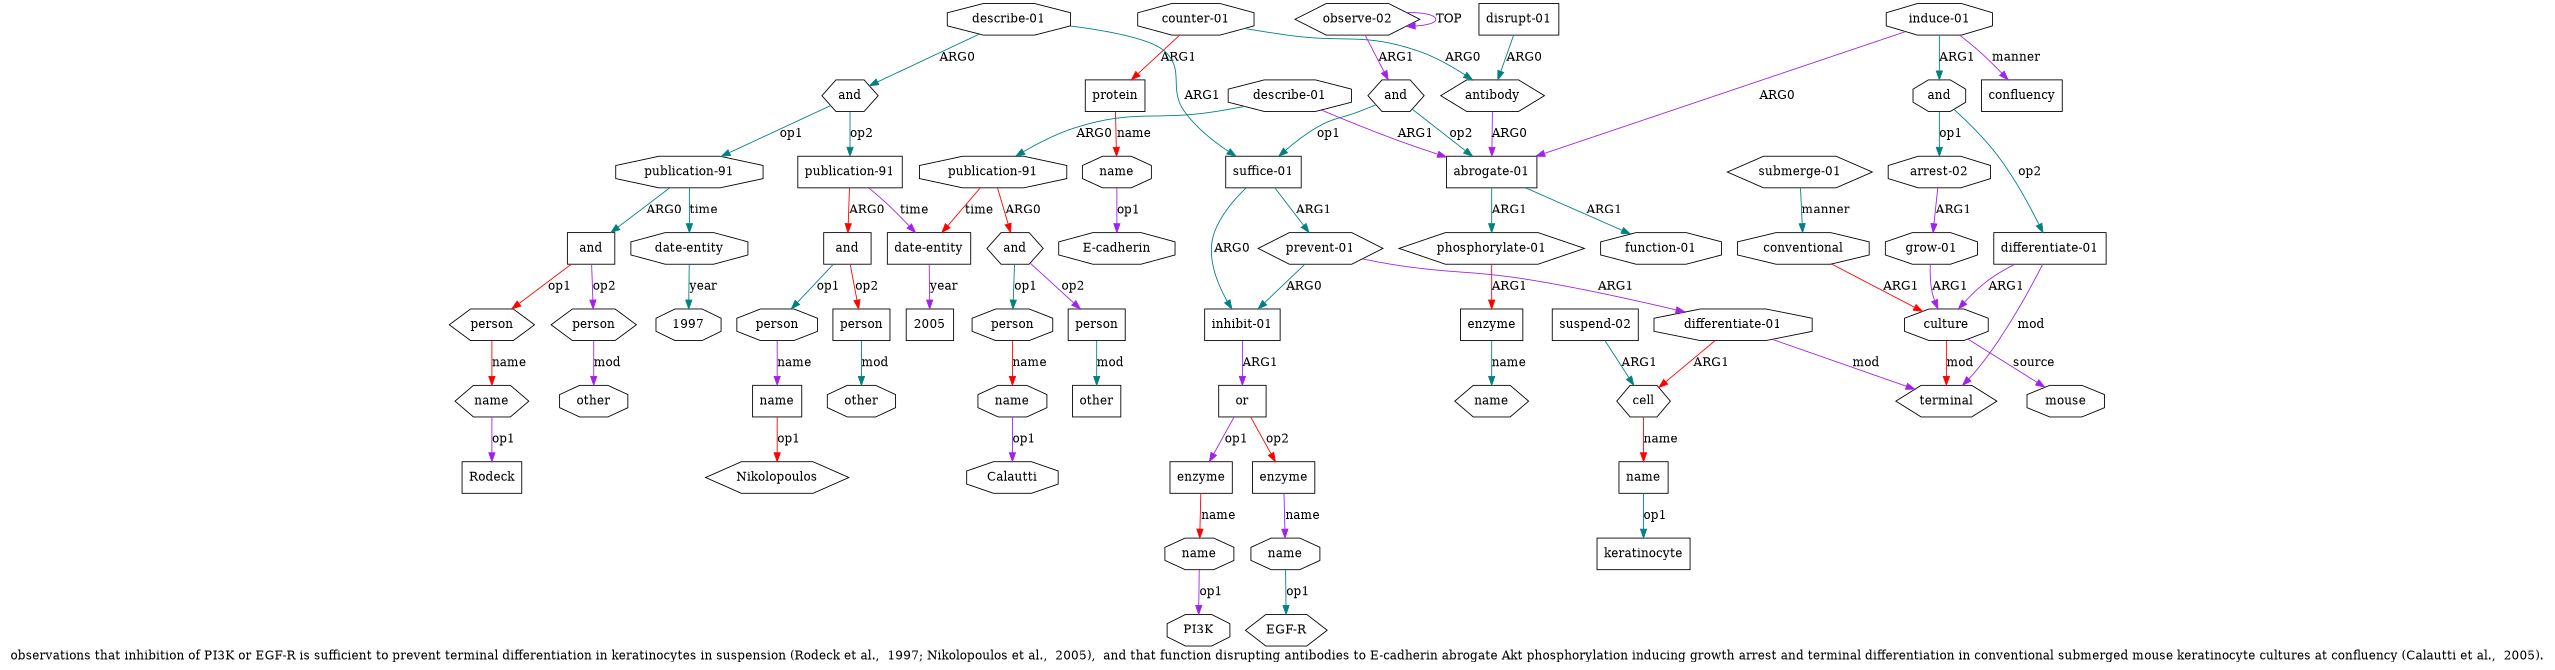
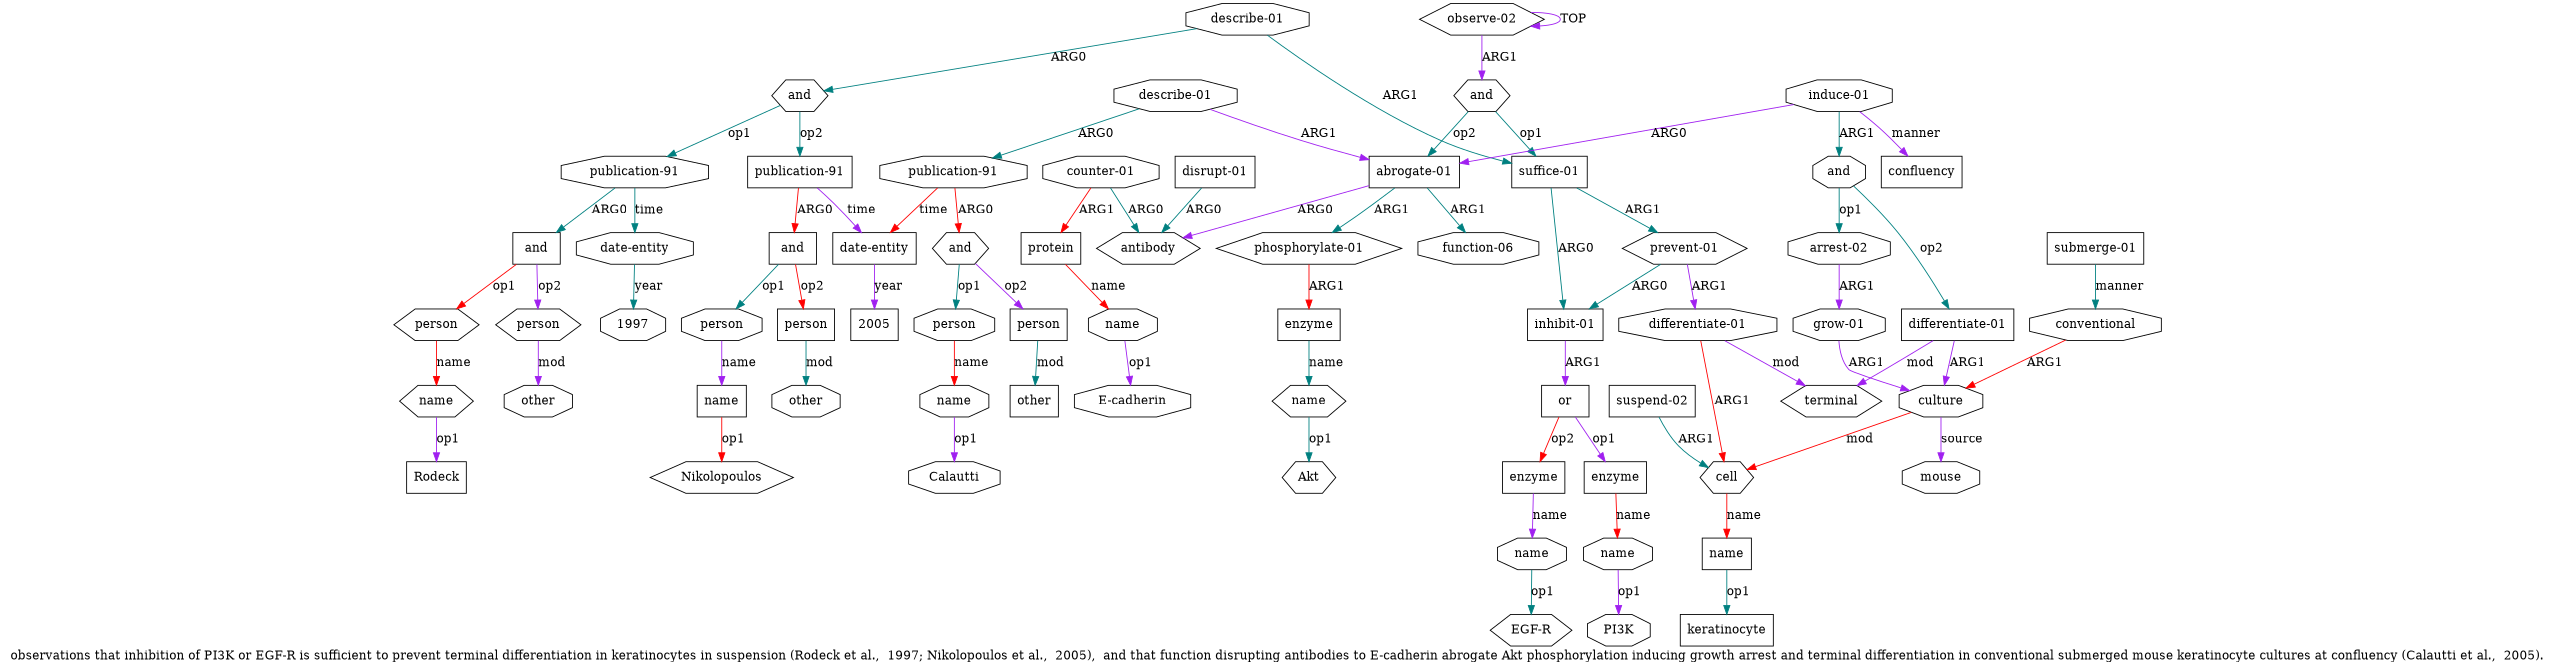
  digraph {
    label="observations that inhibition of PI3K or EGF-R is sufficient to prevent terminal differentiation in keratinocytes in suspension (Rodeck et al.,  1997; Nikolopoulos et al.,  2005),  and that function disrupting antibodies to E-cadherin abrogate Akt phosphorylation inducing growth arrest and terminal differentiation in conventional submerged mouse keratinocyte cultures at confluency (Calautti et al.,  2005)."
    node [color=black gold_ind=-1 gold_label=name shape=octagon test_ind=-1 test_label=name]
    edge [color=teal gold_label=ARG1 test_label=ARG1]
    n1 [gold_ind=20 label=name shape=hexagon test_ind=20]
    n2 [gold_label=Rodeck label=Rodeck shape=box test_label=Rodeck]
    n3 [gold_ind=21 gold_label=person label=person shape=hexagon test_ind=21 test_label=person]
    n4 [gold_ind=22 gold_label=other label=other test_ind=22 test_label=other]
    n5 [gold_ind=23 gold_label="date-entity" label="date-entity" test_ind=23 test_label="date-entity"]
    n6 [gold_label=1997 label=1997 test_label=1997]
    n7 [gold_ind=24 gold_label="publication-91" label="publication-91" shape=box test_ind=24 test_label="publication-91"]
    n8 [gold_ind=25 gold_label=and label=and shape=box test_ind=25 test_label=and]
    n9 [gold_ind=57 gold_label="date-entity" label="date-entity" shape=box test_ind=57 test_label="date-entity"]
    n10 [gold_ind=26 gold_label=person label=person test_ind=26 test_label=person]
    n11 [gold_ind=28 gold_label=person label=person shape=box test_ind=28 test_label=person]
    n12 [gold_label=2005 label=2005 shape=box test_label=2005]
    n13 [gold_ind=27 label=name shape=box test_ind=27]
    n14 [gold_ind=29 gold_label=other label=other test_ind=29 test_label=other]
    n15 [gold_label=Nikolopoulos label=Nikolopoulos shape=hexagon test_label=Nikolopoulos]
    n16 [gold_ind=31 gold_label=antibody label=antibody shape=hexagon test_ind=31 test_label=antibody]
    n17 [gold_ind=30 gold_label="abrogate-01" label="abrogate-01" shape=box test_ind=30 test_label="abrogate-01"]
    n18 [gold_ind=37 gold_label="phosphorylate-01" label="phosphorylate-01" shape=hexagon test_ind=37 test_label="phosphorylate-01"]
-   n19 [gold_ind=33 gold_label="function-01" label="function-01" test_ind=33 test_label="function-01"]
+   n19 [gold_ind=33 gold_label="function-01" label="function-06" test_ind=33 test_label="function-01"]
    n20 [gold_ind=38 gold_label=enzyme label=enzyme shape=box test_ind=38 test_label=enzyme]
    n21 [gold_ind=39 label=name shape=hexagon test_ind=39]
+   n22 [gold_label=Akt label=Akt shape=hexagon test_label=Akt]
    n23 [gold_label=keratinocyte label=keratinocyte shape=box test_label=keratinocyte]
    n24 [gold_ind=36 label=name test_ind=36]
    n25 [gold_label="E-cadherin" label="E-cadherin" test_label="E-cadherin"]
    n26 [gold_ind=35 gold_label=protein label=protein shape=box test_ind=35 test_label=protein]
    n27 [gold_ind=34 gold_label="counter-01" label="counter-01" test_ind=34 test_label="counter-01"]
    n28 [gold_ind=51 gold_label="publication-91" label="publication-91" test_ind=51 test_label="publication-91"]
    n29 [gold_ind=52 gold_label=and label=and shape=hexagon test_ind=52 test_label=and]
    n30 [gold_ind=53 gold_label=person label=person test_ind=53 test_label=person]
    n31 [gold_ind=55 gold_label=person label=person shape=box test_ind=55 test_label=person]
    n32 [gold_ind=54 label=name test_ind=54]
    n33 [gold_ind=56 gold_label=other label=other shape=box test_ind=56 test_label=other]
    n34 [gold_ind=50 gold_label="describe-01" label="describe-01" test_ind=50 test_label="describe-01"]
    n35 [gold_label=Calautti label=Calautti test_label=Calautti]
    n36 [gold_ind=32 gold_label="disrupt-01" label="disrupt-01" shape=box test_ind=32 test_label="disrupt-01"]
    n37 [gold_ind=15 gold_label="describe-01" label="describe-01" test_ind=15 test_label="describe-01"]
    n38 [gold_ind=16 gold_label=and label=and shape=hexagon test_ind=16 test_label=and]
    n39 [gold_ind=2 gold_label="suffice-01" label="suffice-01" shape=box test_ind=2 test_label="suffice-01"]
    n40 [gold_ind=17 gold_label="publication-91" label="publication-91" test_ind=17 test_label="publication-91"]
    n41 [gold_ind=3 gold_label="inhibit-01" label="inhibit-01" shape=box test_ind=3 test_label="inhibit-01"]
    n42 [gold_ind=9 gold_label="prevent-01" label="prevent-01" shape=hexagon test_ind=9 test_label="prevent-01"]
    n43 [gold_ind=18 gold_label=and label=and shape=box test_ind=18 test_label=and]
    n44 [gold_ind=4 gold_label=or label=or shape=box test_ind=4 test_label=or]
    n45 [gold_ind=10 gold_label="differentiate-01" label="differentiate-01" test_ind=10 test_label="differentiate-01"]
    n46 [gold_ind=14 gold_label=terminal label=terminal shape=hexagon test_ind=14 test_label=terminal]
    n47 [gold_ind=19 gold_label=person label=person shape=hexagon test_ind=19 test_label=person]
    n48 [gold_ind=11 gold_label=cell label=cell shape=hexagon test_ind=11 test_label=cell]
    n49 [gold_ind=12 label=name shape=box test_ind=12]
    n50 [gold_ind=13 gold_label="suspend-02" label="suspend-02" shape=box test_ind=13 test_label="suspend-02"]
    n51 [gold_ind=1 gold_label=and label=and shape=hexagon test_ind=1 test_label=and]
    n52 [gold_ind=0 gold_label="observe-02" label="observe-02" shape=hexagon test_ind=0 test_label="observe-02"]
    n53 [gold_ind=5 gold_label=enzyme label=enzyme shape=box test_ind=5 test_label=enzyme]
    n54 [gold_ind=7 gold_label=enzyme label=enzyme shape=box test_ind=7 test_label=enzyme]
    n55 [gold_ind=6 label=name test_ind=6]
    n56 [gold_ind=8 label=name test_ind=8]
    n57 [gold_label=PI3K label=PI3K test_label=PI3K]
    n58 [gold_label="EGF-R" label="EGF-R" shape=hexagon test_label="EGF-R"]
    n59 [gold_ind=46 gold_label=mouse label=mouse test_ind=46 test_label=mouse]
-   n60 [gold_ind=47 gold_label="submerge-01" label="submerge-01" shape=hexagon test_ind=47 test_label="submerge-01"]
+   n60 [gold_ind=47 gold_label="submerge-01" label="submerge-01" shape=box test_ind=47 test_label="submerge-01"]
    n61 [gold_ind=48 gold_label=conventional label=conventional test_ind=48 test_label=conventional]
    n62 [gold_ind=45 gold_label=culture label=culture test_ind=45 test_label=culture]
    n63 [gold_ind=44 gold_label="differentiate-01" label="differentiate-01" shape=box test_ind=44 test_label="differentiate-01"]
    n64 [gold_ind=42 gold_label="arrest-02" label="arrest-02" test_ind=42 test_label="arrest-02"]
    n65 [gold_ind=43 gold_label="grow-01" label="grow-01" test_ind=43 test_label="grow-01"]
    n66 [gold_ind=40 gold_label="induce-01" label="induce-01" test_ind=40 test_label="induce-01"]
    n67 [gold_ind=41 gold_label=and label=and test_ind=41 test_label=and]
    n68 [gold_ind=49 gold_label=confluency label=confluency shape=box test_ind=49 test_label=confluency]
    n1 -> n2 [color=purple gold_label=op1 label=op1 test_label=op1]
    n3 -> n4 [color=purple gold_label=mod label=mod test_label=mod]
    n5 -> n6 [gold_label=year label=year test_label=year]
    n7 -> n8 [color=red gold_label=ARG0 label=ARG0 test_label=ARG0]
    n7 -> n9 [color=purple gold_label=time label=time test_label=time]
    n8 -> n10 [gold_label=op1 label=op1 test_label=op1]
    n8 -> n11 [color=red gold_label=op2 label=op2 test_label=op2]
    n9 -> n12 [color=purple gold_label=year label=year test_label=year]
    n10 -> n13 [color=purple gold_label=name label=name test_label=name]
    n11 -> n14 [gold_label=mod label=mod test_label=mod]
    n13 -> n15 [color=red gold_label=op1 label=op1 test_label=op1]
-   n16 -> n17 [color=purple gold_label=ARG0 label=ARG0 test_label=ARG0]
+   n17 -> n16 [color=purple gold_label=ARG0 label=ARG0 test_label=ARG0]
    n17 -> n18 [label=ARG1]
    n17 -> n19 [label=ARG1]
    n18 -> n20 [color=red label=ARG1]
    n20 -> n21 [gold_label=name label=name test_label=name]
+   n21 -> n22 [gold_label=op1 label=op1 test_label=op1]
    n24 -> n25 [color=purple gold_label=op1 label=op1 test_label=op1]
    n26 -> n24 [color=red gold_label=name label=name test_label=name]
    n27 -> n16 [gold_label=ARG0 label=ARG0 test_label=ARG0]
    n27 -> n26 [color=red label=ARG1]
    n28 -> n9 [color=red gold_label=time label=time test_label=time]
    n28 -> n29 [color=red gold_label=ARG0 label=ARG0 test_label=ARG0]
    n29 -> n30 [gold_label=op1 label=op1 test_label=op1]
    n29 -> n31 [color=purple gold_label=op2 label=op2 test_label=op2]
    n30 -> n32 [color=red gold_label=name label=name test_label=name]
    n31 -> n33 [gold_label=mod label=mod test_label=mod]
    n32 -> n35 [color=purple gold_label=op1 label=op1 test_label=op1]
    n34 -> n17 [color=purple label=ARG1]
    n34 -> n28 [gold_label=ARG0 label=ARG0 test_label=ARG0]
    n36 -> n16 [gold_label=ARG0 label=ARG0 test_label=ARG0]
    n37 -> n38 [gold_label=ARG0 label=ARG0 test_label=ARG0]
    n37 -> n39 [label=ARG1]
    n38 -> n7 [gold_label=op2 label=op2 test_label=op2]
    n38 -> n40 [gold_label=op1 label=op1 test_label=op1]
    n39 -> n41 [gold_label=ARG0 label=ARG0 test_label=ARG0]
    n39 -> n42 [label=ARG1]
    n40 -> n5 [gold_label=time label=time test_label=time]
    n40 -> n43 [gold_label=ARG0 label=ARG0 test_label=ARG0]
    n41 -> n44 [color=purple label=ARG1]
    n42 -> n41 [gold_label=ARG0 label=ARG0 test_label=ARG0]
    n42 -> n45 [color=purple label=ARG1]
    n43 -> n3 [color=purple gold_label=op2 label=op2 test_label=op2]
    n43 -> n47 [color=red gold_label=op1 label=op1 test_label=op1]
    n44 -> n53 [color=purple gold_label=op1 label=op1 test_label=op1]
    n44 -> n54 [color=red gold_label=op2 label=op2 test_label=op2]
    n45 -> n46 [color=purple gold_label=mod label=mod test_label=mod]
    n45 -> n48 [color=red label=ARG1]
    n47 -> n1 [color=red gold_label=name label=name test_label=name]
    n48 -> n49 [color=red gold_label=name label=name test_label=name]
    n49 -> n23 [gold_label=op1 label=op1 test_label=op1]
    n50 -> n48 [label=ARG1]
    n51 -> n17 [gold_label=op2 label=op2 test_label=op2]
    n51 -> n39 [gold_label=op1 label=op1 test_label=op1]
    n52 -> n51 [color=purple label=ARG1]
    n52 -> n52 [color=purple gold_label=TOP label=TOP test_label=TOP]
    n53 -> n55 [color=red gold_label=name label=name test_label=name]
    n54 -> n56 [color=purple gold_label=name label=name test_label=name]
    n55 -> n57 [color=purple gold_label=op1 label=op1 test_label=op1]
    n56 -> n58 [gold_label=op1 label=op1 test_label=op1]
    n60 -> n61 [gold_label=manner label=manner test_label=manner]
    n61 -> n62 [color=red label=ARG1]
-   n62 -> n46 [color=red gold_label=mod label=mod test_label=mod]
+   n62 -> n48 [color=red gold_label=mod label=mod test_label=mod]
    n62 -> n59 [color=purple gold_label=source label=source test_label=source]
    n63 -> n46 [color=purple gold_label=mod label=mod test_label=mod]
    n63 -> n62 [color=purple label=ARG1]
    n64 -> n65 [color=purple label=ARG1]
    n65 -> n62 [color=purple label=ARG1]
    n66 -> n17 [color=purple gold_label=ARG0 label=ARG0 test_label=ARG0]
    n66 -> n67 [label=ARG1]
    n66 -> n68 [color=purple gold_label=manner label=manner test_label=manner]
    n67 -> n63 [gold_label=op2 label=op2 test_label=op2]
    n67 -> n64 [gold_label=op1 label=op1 test_label=op1]
  }
